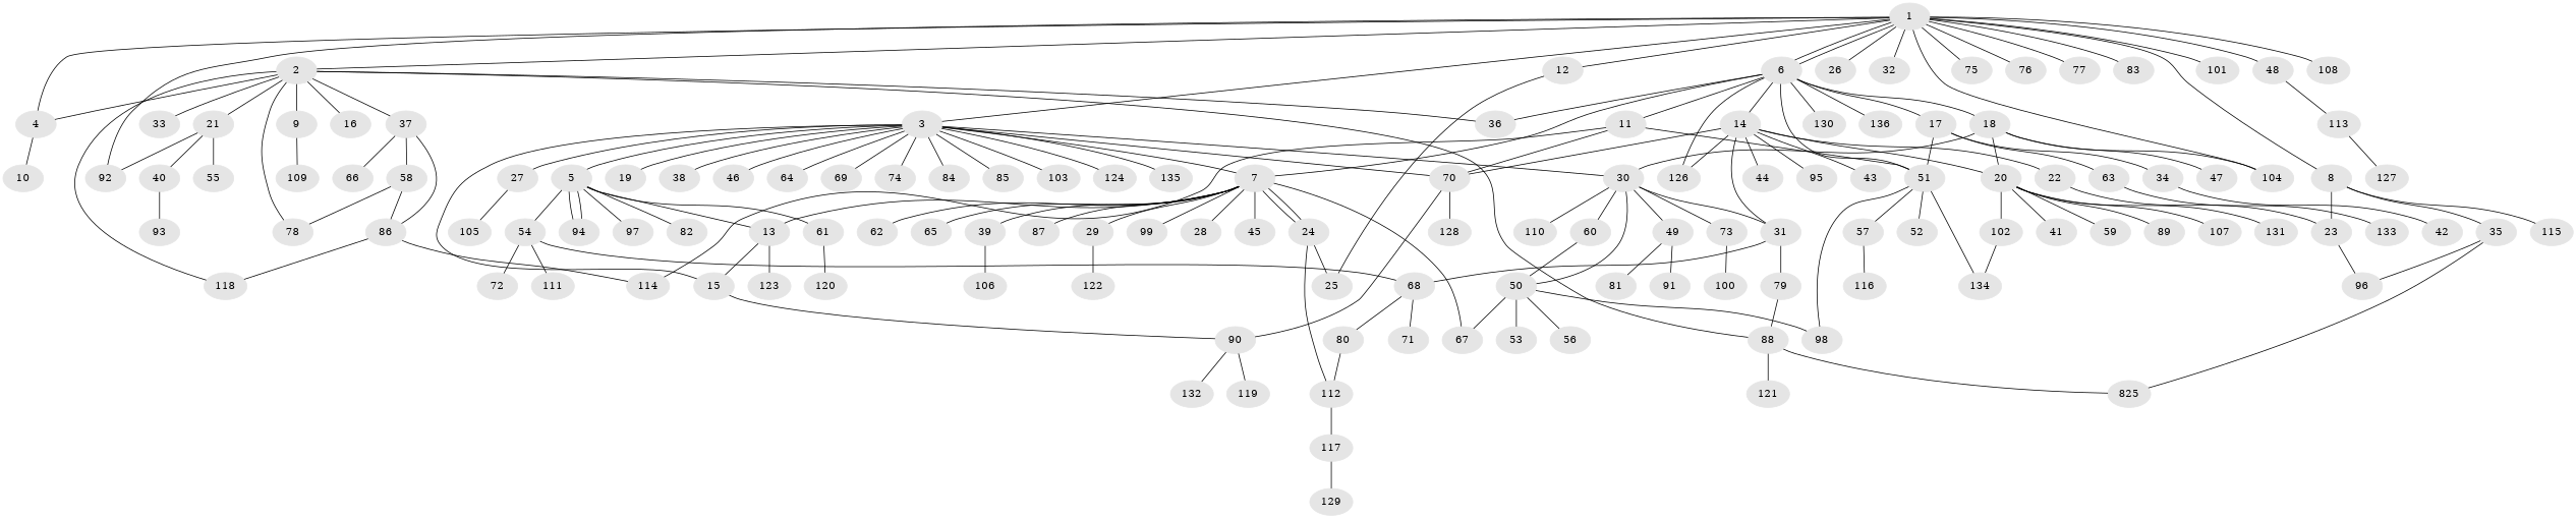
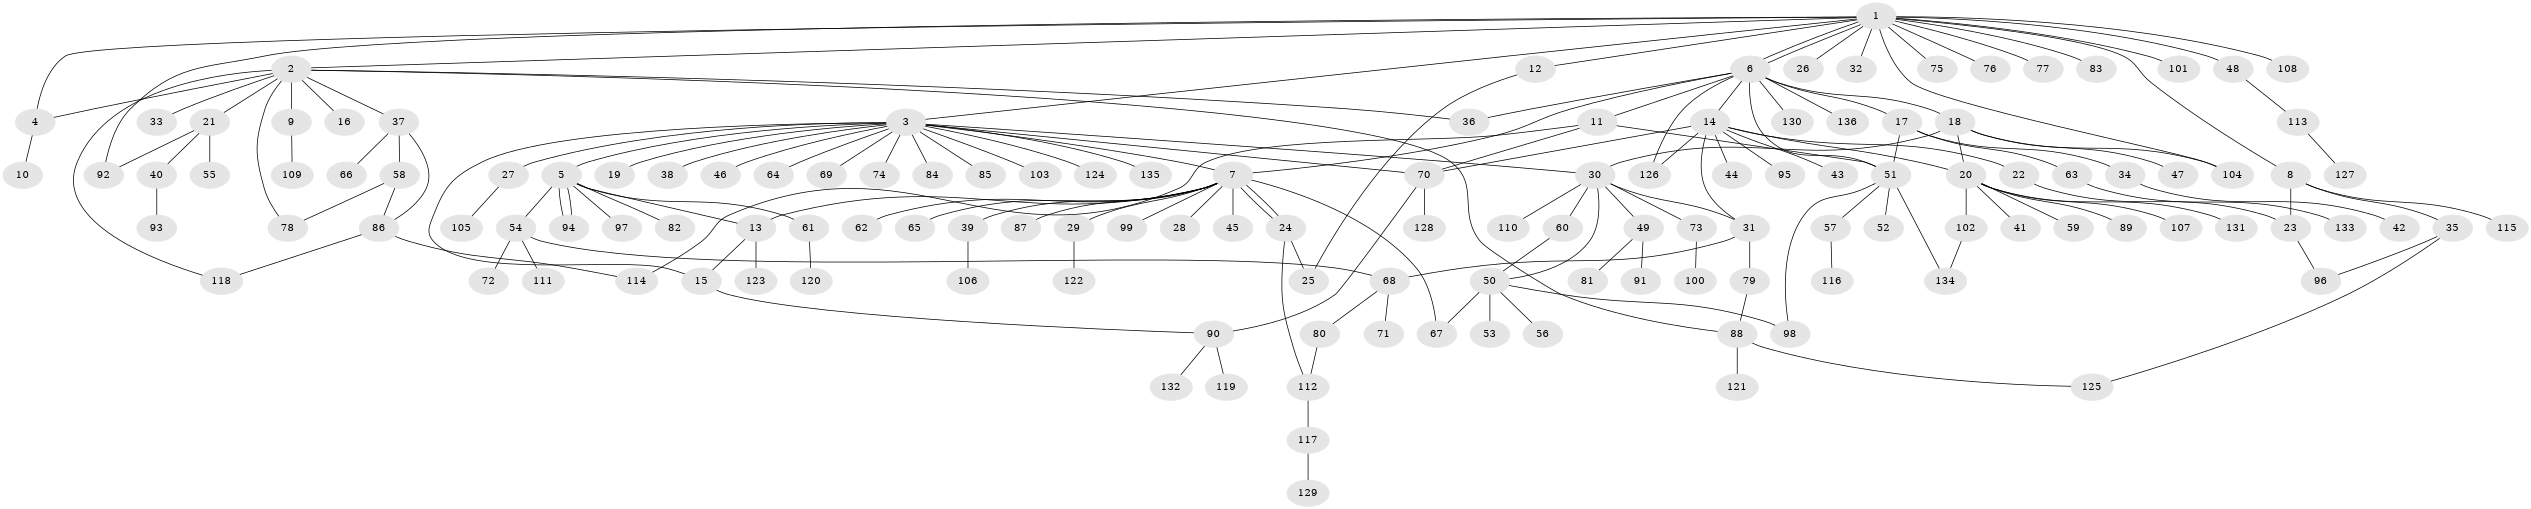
  graph {
    node [color=gray90 style=filled]
    1
    2
    3
    4
    6
    8
    12
    26
    32
    48
    75
    76
    77
    83
    92
    101
    104
    108
    9
    16
    21
    33
    36
    37
    78
    88
    118
    5
    7
    15
    19
    27
    30
    38
    46
    64
    69
    70
    74
    84
    85
    103
    124
    135
    10
    11
    14
    17
    18
    51
    126
    130
    136
    23
    35
    115
    25
    113
    109
    40
    55
    58
    66
    86
-   125 [label=825]
+   125
    121
    13
    54
    61
    82
    94
    97
    24
    28
    29
    39
    45
    62
    65
    67
    87
    99
    90
    105
    31
    49
    50
    60
    73
    110
    128
    123
    68
    72
    111
    120
    114
    20
    22
    43
    44
    95
    34
    63
    47
    98
    52
    57
    134
    112
    122
    106
    96
    41
    59
    89
    102
    107
    131
    79
    119
    132
    42
    133
    93
    117
    81
    91
    53
    56
    100
    71
    80
    127
    116
    129
    1 -- 2
    1 -- 3
    1 -- 4
    1 -- 6
    1 -- 6
    1 -- 8
    1 -- 12
    1 -- 26
    1 -- 32
    1 -- 48
    1 -- 75
    1 -- 76
    1 -- 77
    1 -- 83
    1 -- 92
    1 -- 101
    1 -- 104
    1 -- 108
    2 -- 4
    2 -- 9
    2 -- 16
    2 -- 21
    2 -- 33
    2 -- 36
    2 -- 37
    2 -- 78
    2 -- 88
    2 -- 118
    3 -- 5
    3 -- 7
    3 -- 15
    3 -- 19
    3 -- 27
    3 -- 30
    3 -- 38
    3 -- 46
    3 -- 64
    3 -- 69
    3 -- 70
    3 -- 74
    3 -- 84
    3 -- 85
    3 -- 103
    3 -- 124
    3 -- 135
    4 -- 10
    6 -- 36
    6 -- 7
    6 -- 11
    6 -- 14
    6 -- 17
    6 -- 18
    6 -- 51
    6 -- 126
    6 -- 130
    6 -- 136
    8 -- 23
    8 -- 35
    8 -- 115
    12 -- 25
    48 -- 113
    9 -- 109
    21 -- 92
    21 -- 40
    21 -- 55
    37 -- 58
    37 -- 66
    37 -- 86
    88 -- 125
    88 -- 121
    5 -- 13
    5 -- 54
    5 -- 61
    5 -- 82
    5 -- 94
    5 -- 94
    5 -- 97
    7 -- 13
    7 -- 24
    7 -- 24
    7 -- 28
    7 -- 29
    7 -- 39
    7 -- 45
    7 -- 62
    7 -- 65
    7 -- 67
    7 -- 87
    7 -- 99
    15 -- 90
    27 -- 105
    30 -- 31
    30 -- 49
    30 -- 50
    30 -- 60
    30 -- 73
    30 -- 110
    70 -- 90
    70 -- 128
    11 -- 70
    11 -- 51
    11 -- 114
    14 -- 70
    14 -- 126
    14 -- 31
    14 -- 20
    14 -- 22
    14 -- 43
    14 -- 44
    14 -- 95
    17 -- 51
    17 -- 34
    17 -- 63
    18 -- 104
    18 -- 30
    18 -- 20
    18 -- 47
    51 -- 98
    51 -- 52
    51 -- 57
    51 -- 134
    23 -- 96
    35 -- 125
    35 -- 96
    113 -- 127
    40 -- 93
    58 -- 78
    58 -- 86
    86 -- 118
    86 -- 114
    13 -- 15
    13 -- 123
    54 -- 68
    54 -- 72
    54 -- 111
    61 -- 120
    24 -- 25
    24 -- 112
    29 -- 122
    39 -- 106
    90 -- 119
    90 -- 132
    31 -- 68
    31 -- 79
    49 -- 81
    49 -- 91
    50 -- 67
    50 -- 98
    50 -- 53
    50 -- 56
    60 -- 50
    73 -- 100
    68 -- 71
    68 -- 80
    20 -- 41
    20 -- 59
    20 -- 89
    20 -- 102
    20 -- 107
    20 -- 131
    22 -- 23
    34 -- 42
    63 -- 133
    57 -- 116
    112 -- 117
    102 -- 134
    79 -- 88
    117 -- 129
    80 -- 112
  }
